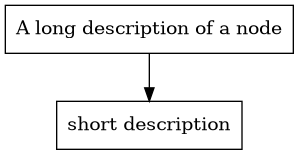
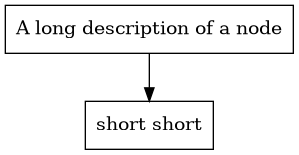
  digraph {
    node [shape=box]
    "A long description of a node"
-   "short description"
+   "short description" [label="short short"]
    "A long description of a node" -> "short description"
  }
